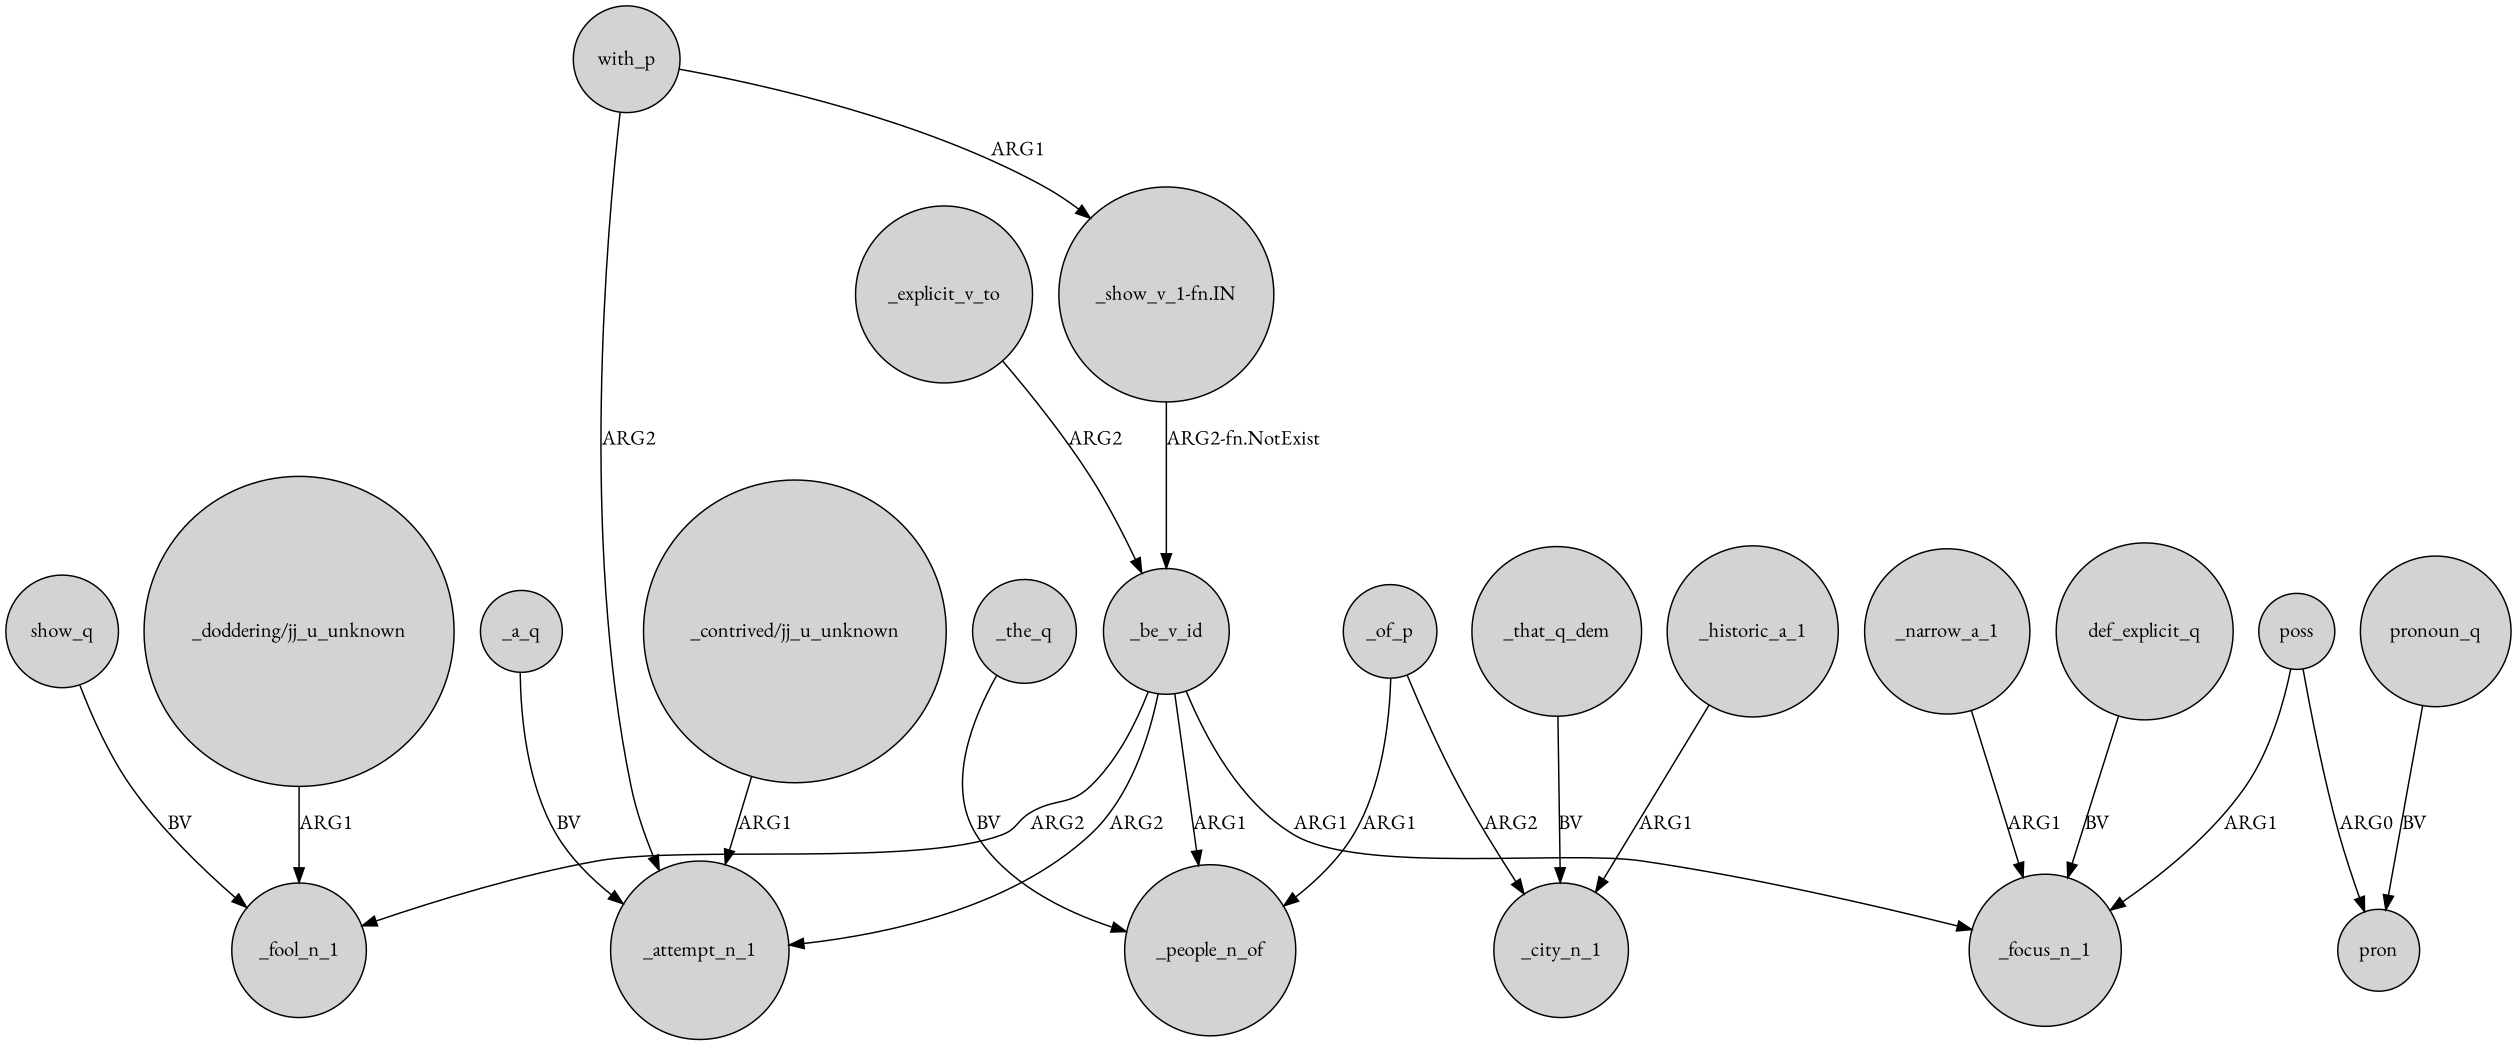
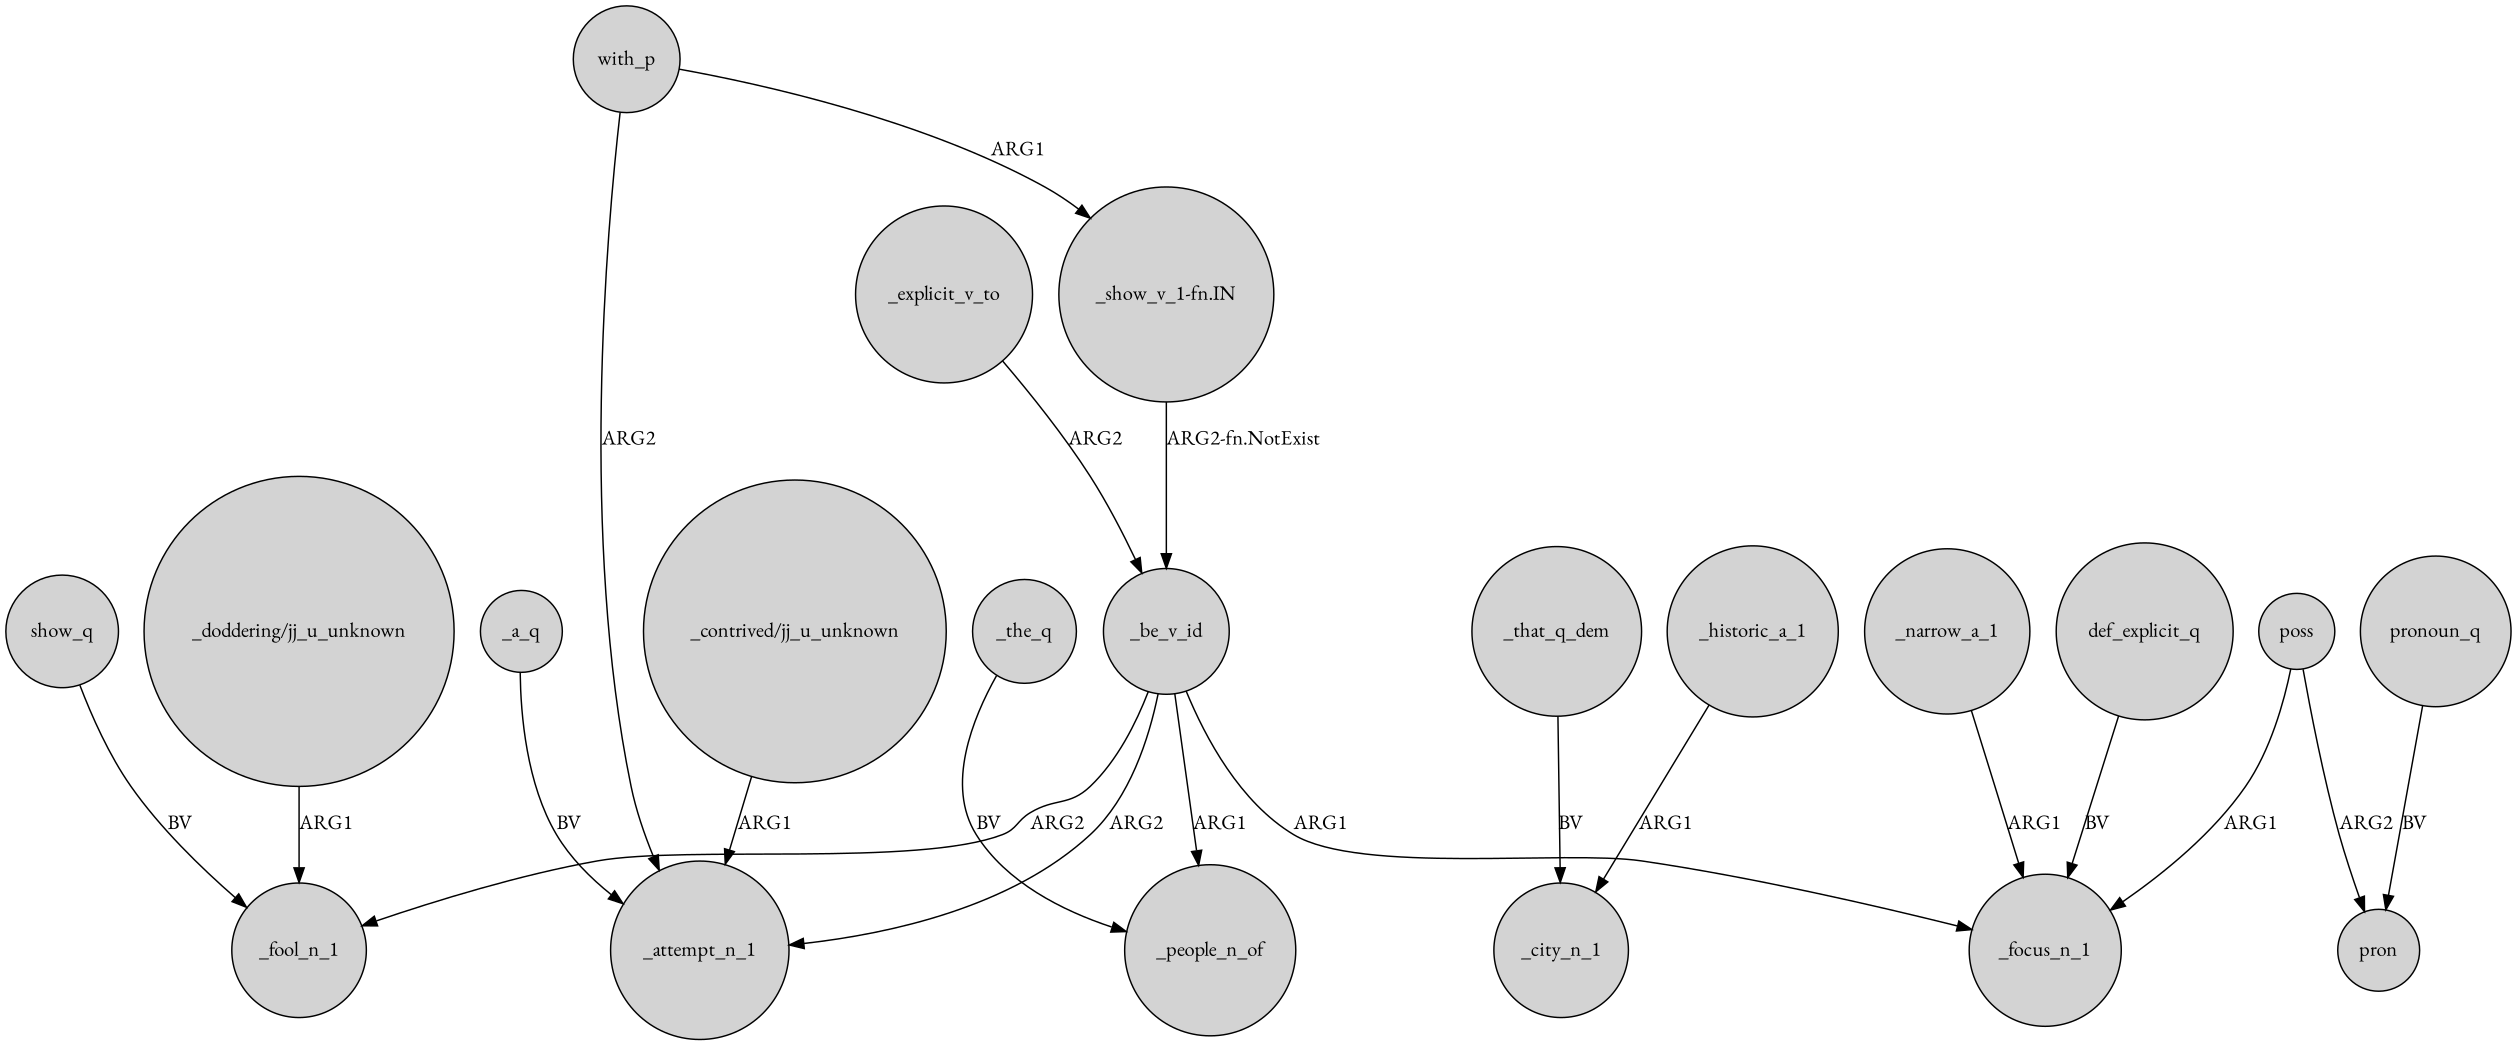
  digraph {
    fontname="EB Garamond"
    node [fontname="EB Garamond" shape=circle style=filled]
    edge [fontname="EB Garamond"]
    "_doddering/jj_u_unknown"
    _fool_n_1
    _be_v_id
    _attempt_n_1
    _people_n_of
    _focus_n_1
    poss
    pron
    _narrow_a_1
    _that_q_dem
    _city_n_1
    _a_q
    def_explicit_q
-   _of_p
    "_show_v_1-fn.IN"
    _historic_a_1
    pronoun_q
    with_p
    n19 [label=_explicit_v_to]
    "_contrived/jj_u_unknown"
    n21 [label=show_q]
    _the_q
    "_doddering/jj_u_unknown" -> _fool_n_1 [label=ARG1]
    _be_v_id -> _fool_n_1 [label=ARG2]
    _be_v_id -> _attempt_n_1 [label=ARG2]
    _be_v_id -> _people_n_of [label=ARG1]
    _be_v_id -> _focus_n_1 [label=ARG1]
    poss -> _focus_n_1 [label=ARG1]
-   poss -> pron [label=ARG0]
+   poss -> pron [label=ARG2]
    _narrow_a_1 -> _focus_n_1 [label=ARG1]
    _that_q_dem -> _city_n_1 [label=BV]
    _a_q -> _attempt_n_1 [label=BV]
    def_explicit_q -> _focus_n_1 [label=BV]
-   _of_p -> _people_n_of [label=ARG1]
-   _of_p -> _city_n_1 [label=ARG2]
    "_show_v_1-fn.IN" -> _be_v_id [label="ARG2-fn.NotExist"]
    _historic_a_1 -> _city_n_1 [label=ARG1]
    pronoun_q -> pron [label=BV]
    with_p -> _attempt_n_1 [label=ARG2]
    with_p -> "_show_v_1-fn.IN" [label=ARG1]
    n19 -> _be_v_id [label=ARG2]
    "_contrived/jj_u_unknown" -> _attempt_n_1 [label=ARG1]
    n21 -> _fool_n_1 [label=BV]
    _the_q -> _people_n_of [label=BV]
  }
